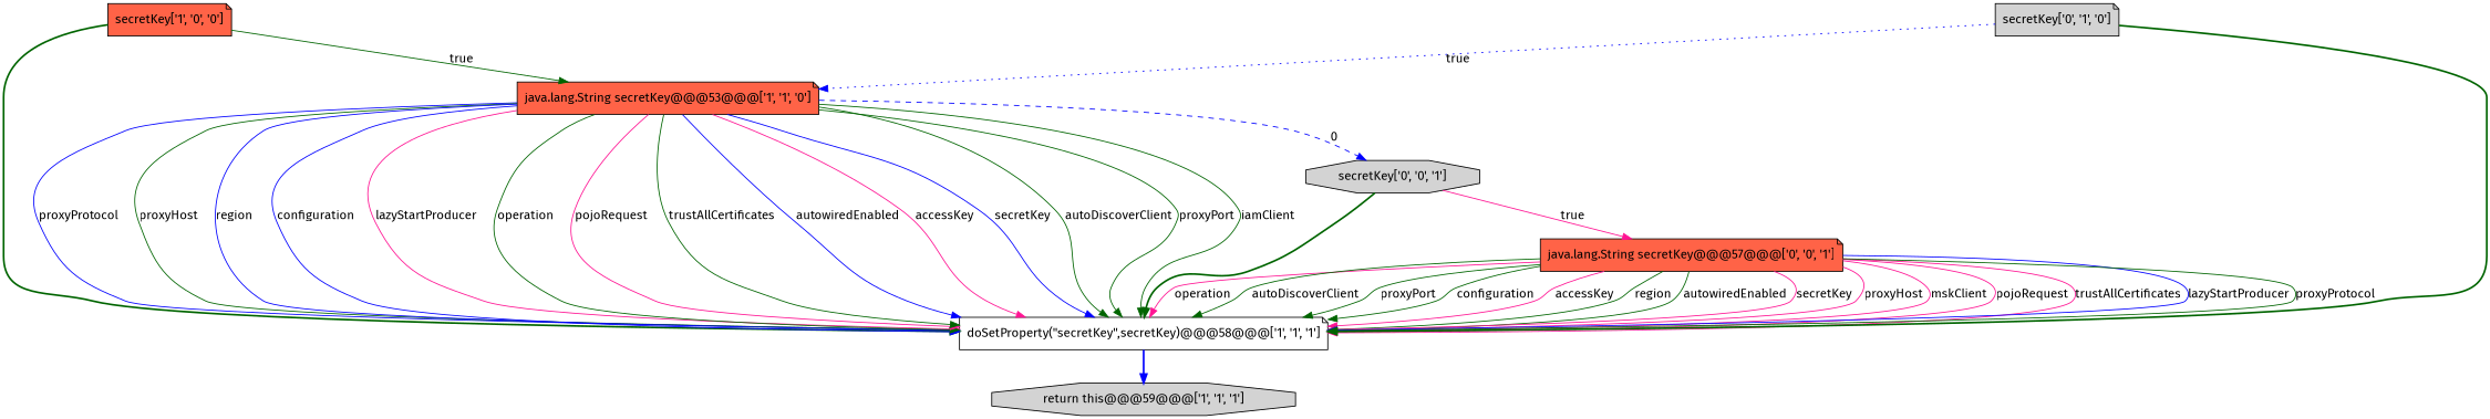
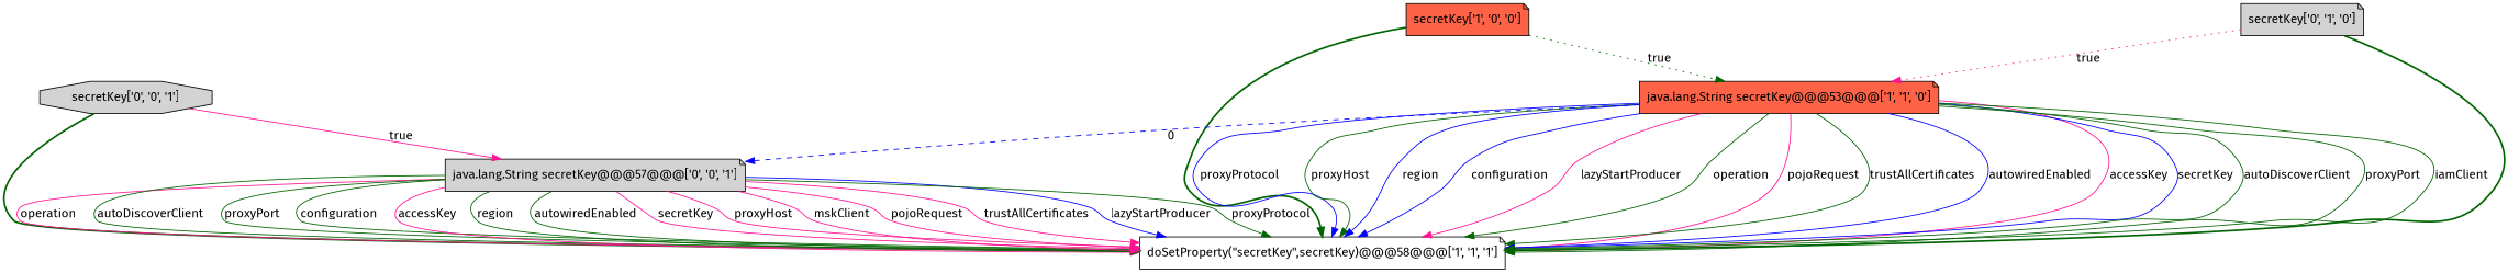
  digraph {
    fontname="Fira Sans"
    node [fillcolor=lightgray fontname="Fira Sans" shape=note style=filled]
    edge [color=darkgreen fontname="Fira Sans" style=solid]
    n1 [fillcolor=white label="doSetProperty(\"secretKey\",secretKey)@@@58@@@['1', '1', '1']"]
-   n2 [label="return this@@@59@@@['1', '1', '1']" shape=octagon]
    n3 [label="secretKey['0', '0', '1']" shape=octagon]
-   n4 [fillcolor=tomato label="java.lang.String secretKey@@@57@@@['0', '0', '1']"]
+   n4 [label="java.lang.String secretKey@@@57@@@['0', '0', '1']"]
    n5 [fillcolor=tomato label="secretKey['1', '0', '0']"]
    n6 [fillcolor=tomato label="java.lang.String secretKey@@@53@@@['1', '1', '0']"]
    n7 [label="secretKey['0', '1', '0']"]
-   n1 -> n2 [color=blue style=bold]
    n3 -> n1 [style=bold]
    n3 -> n4 [color=deeppink label=true]
    n4 -> n1 [color=deeppink label=operation]
    n4 -> n1 [label=autoDiscoverClient]
    n4 -> n1 [label=proxyPort]
    n4 -> n1 [label=configuration]
    n4 -> n1 [color=deeppink label=accessKey]
    n4 -> n1 [label=region]
    n4 -> n1 [label=autowiredEnabled]
    n4 -> n1 [color=deeppink label=secretKey]
    n4 -> n1 [color=deeppink label=proxyHost]
    n4 -> n1 [color=deeppink label=mskClient]
    n4 -> n1 [color=deeppink label=pojoRequest]
    n4 -> n1 [color=deeppink label=trustAllCertificates]
    n4 -> n1 [color=blue label=lazyStartProducer]
    n4 -> n1 [label=proxyProtocol]
    n5 -> n1 [style=bold]
-   n5 -> n6 [label=true]
+   n5 -> n6 [label=true style=dotted]
    n6 -> n1 [color=blue label=proxyProtocol]
    n6 -> n1 [label=proxyHost]
    n6 -> n1 [color=blue label=region]
    n6 -> n1 [color=blue label=configuration]
    n6 -> n1 [color=deeppink label=lazyStartProducer]
    n6 -> n1 [label=operation]
    n6 -> n1 [color=deeppink label=pojoRequest]
    n6 -> n1 [label=trustAllCertificates]
    n6 -> n1 [color=blue label=autowiredEnabled]
    n6 -> n1 [color=deeppink label=accessKey]
    n6 -> n1 [color=blue label=secretKey]
    n6 -> n1 [label=autoDiscoverClient]
    n6 -> n1 [label=proxyPort]
    n6 -> n1 [label=iamClient]
-   n6 -> n3 [color=blue label=0 style=dashed]
+   n6 -> n4 [color=blue label=0 style=dashed]
    n7 -> n1 [style=bold]
-   n7 -> n6 [color=blue label=true style=dotted]
+   n7 -> n6 [color=deeppink label=true style=dotted]
  }
